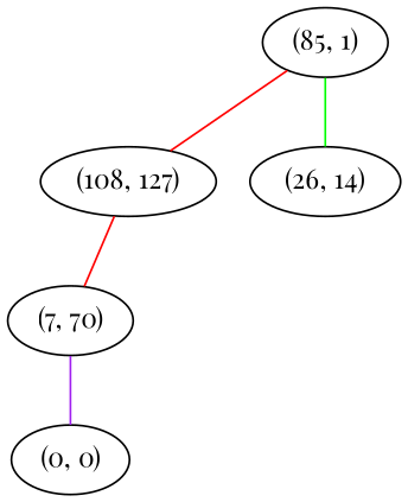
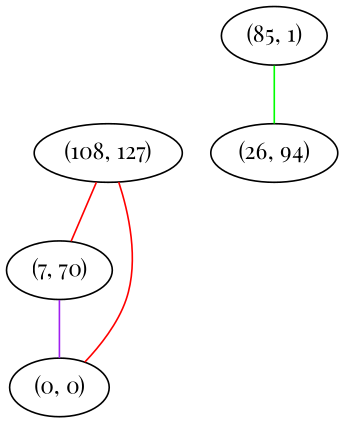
  graph {
    fontname="Playfair Display"
    node [fontname="Playfair Display"]
    edge [color=red fontname="Playfair Display" weight=1]
    n1 [label="(85, 1)"]
    "(108, 127)"
-   "(26, 94)" [label="(26, 14)"]
+   "(26, 94)"
    n4 [label="(7, 70)"]
    "(0, 0)"
-   n1 -- "(108, 127)"
+   "(0, 0)" -- "(108, 127)"
    n1 -- "(26, 94)" [color=green weight=2]
    "(108, 127)" -- n4
    n4 -- "(0, 0)" [color=purple weight=4]
  }
